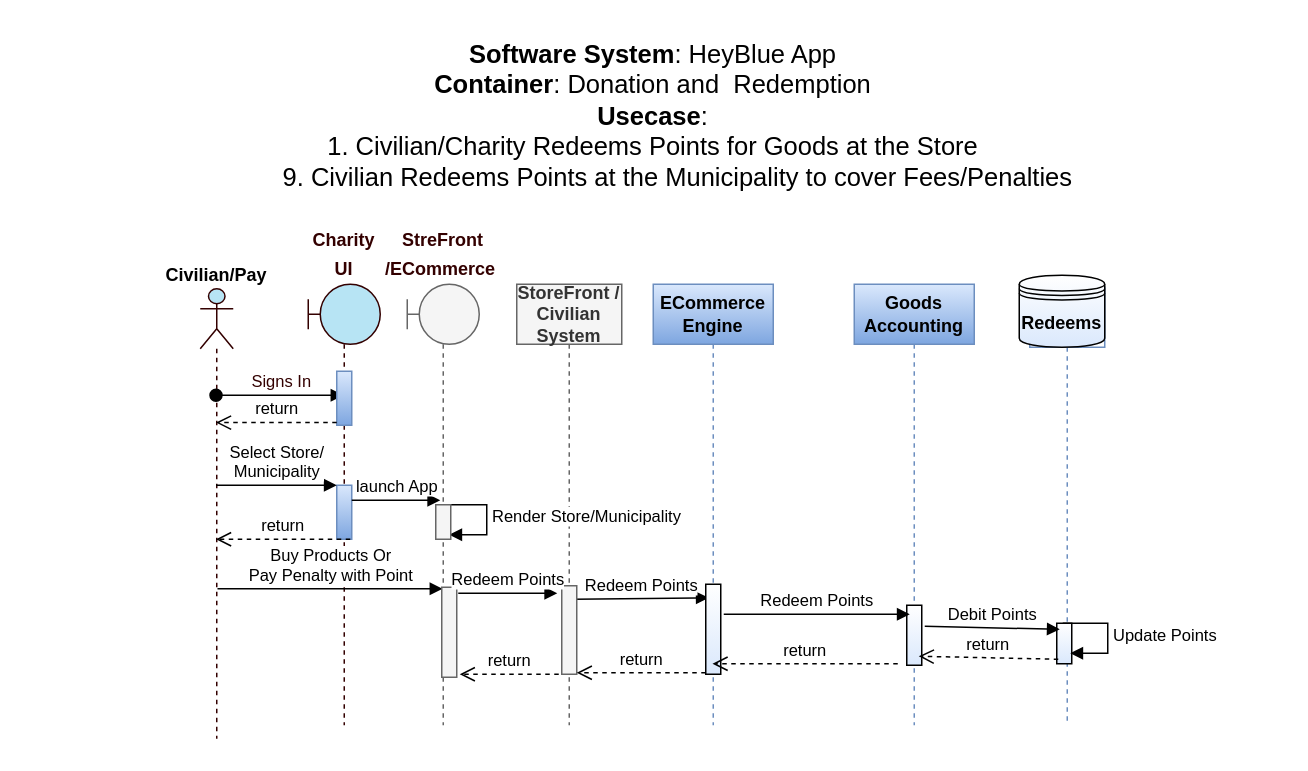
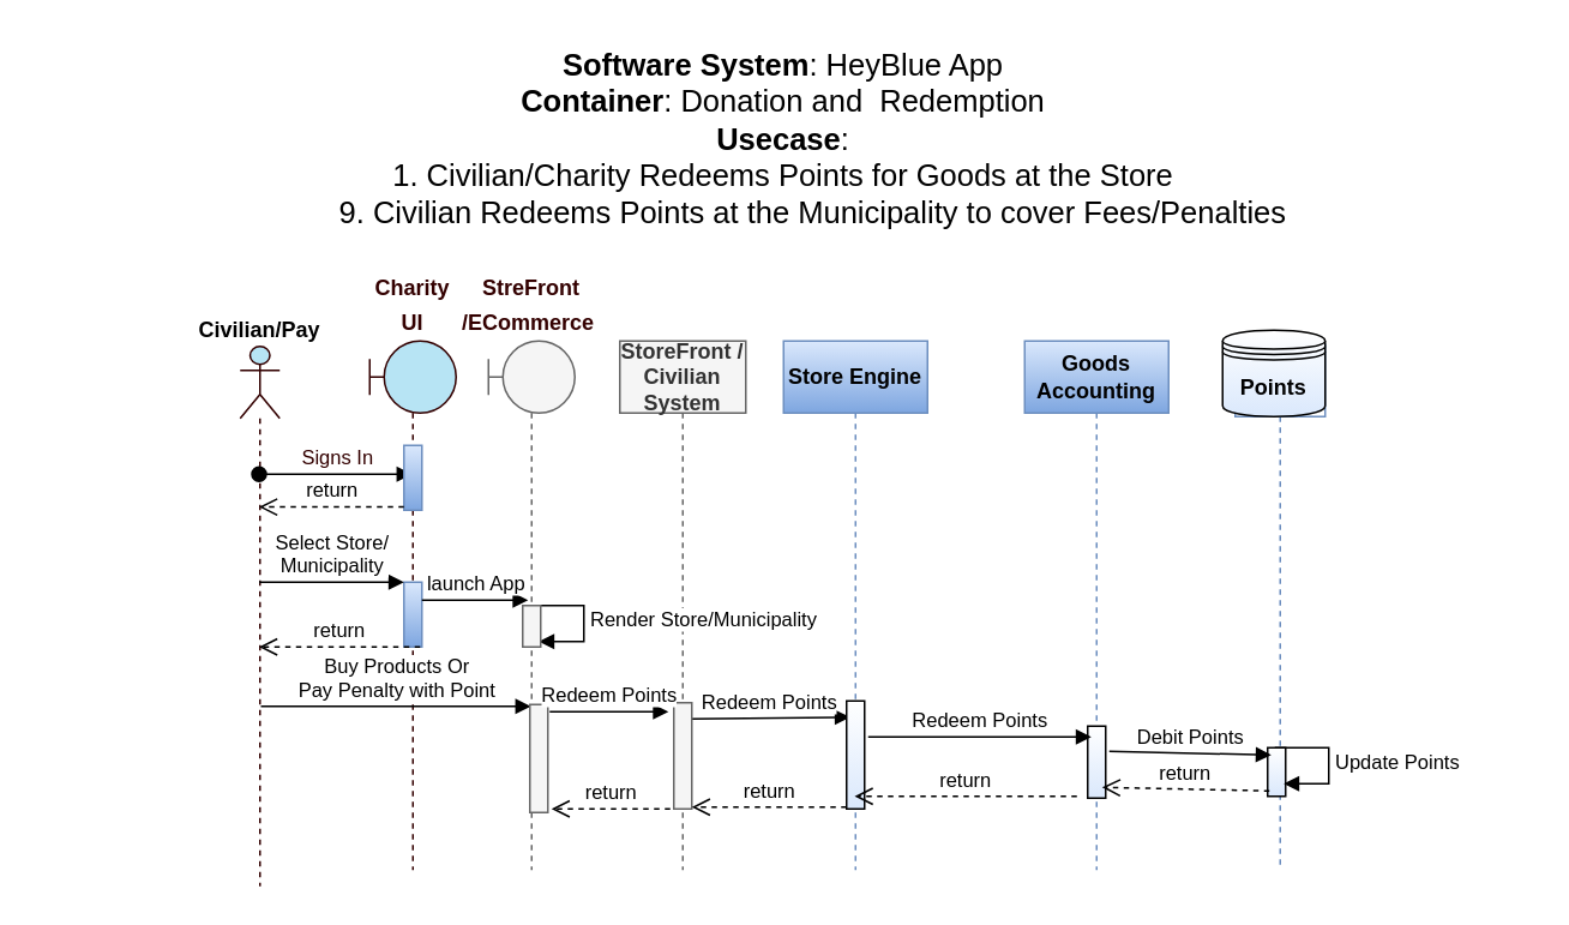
  <mxCell id="0" />
  <mxCell id="1" parent="0" />
  <mxCell id="2" value="Civilian/Pay" style="shape=umlLifeline;participant=umlActor;perimeter=lifelinePerimeter;whiteSpace=wrap;html=1;container=1;collapsible=0;recursiveResize=0;verticalAlign=bottom;spacingTop=36;outlineConnect=0;shadow=0;sketch=0;fontFamily=Helvetica;fontSize=12;fillColor=#B7E4F4;strokeColor=#330000;labelPosition=center;verticalLabelPosition=top;align=center;fontStyle=1" parent="1" vertex="1"><mxGeometry x="133" y="192" width="22" height="300" as="geometry" /></mxCell>
- <mxCell id="3" value="&lt;b&gt;ECommerce Engine&lt;/b&gt;" style="shape=umlLifeline;perimeter=lifelinePerimeter;whiteSpace=wrap;html=1;container=1;collapsible=0;recursiveResize=0;outlineConnect=0;rounded=0;fillColor=#dae8fc;noLabel=0;gradientColor=#7ea6e0;strokeColor=#6c8ebf;" parent="1" vertex="1"><mxGeometry x="435" y="189" width="80" height="294" as="geometry" /></mxCell>
+ <mxCell id="3" value="&lt;b&gt;Store Engine&lt;/b&gt;" style="shape=umlLifeline;perimeter=lifelinePerimeter;whiteSpace=wrap;html=1;container=1;collapsible=0;recursiveResize=0;outlineConnect=0;rounded=0;fillColor=#dae8fc;noLabel=0;gradientColor=#7ea6e0;strokeColor=#6c8ebf;" parent="1" vertex="1"><mxGeometry x="435" y="189" width="80" height="294" as="geometry" /></mxCell>
  <mxCell id="4" value="Redeem Points" style="html=1;verticalAlign=bottom;endArrow=block;rounded=0;entryX=0.2;entryY=0.15;entryDx=0;entryDy=0;entryPerimeter=0;" edge="1" parent="3" target="5"><mxGeometry relative="1" as="geometry"><mxPoint x="-53" y="210" as="sourcePoint" /><mxPoint x="47" y="214" as="targetPoint" /></mxGeometry></mxCell>
  <mxCell id="5" value="" style="html=1;points=[];perimeter=orthogonalPerimeter;fillColor=default;gradientColor=#DAE8FC;" vertex="1" parent="3"><mxGeometry x="35" y="200" width="10" height="60" as="geometry" /></mxCell>
  <mxCell id="6" value="Signs In" style="html=1;verticalAlign=bottom;startArrow=oval;endArrow=block;startSize=8;rounded=0;fontSize=11;fontColor=#330000;" parent="1" edge="1"><mxGeometry relative="1" as="geometry"><mxPoint x="143.5" y="263" as="sourcePoint" /><mxPoint x="228.5" y="263" as="targetPoint" /><Array as="points"><mxPoint x="155" y="263" /><mxPoint x="195" y="263" /></Array></mxGeometry></mxCell>
  <mxCell id="7" value="&lt;font color=&quot;#330000&quot;&gt;&lt;span style=&quot;font-size: 12px;&quot;&gt;&lt;b&gt;Charity UI&lt;/b&gt;&lt;/span&gt;&lt;/font&gt;" style="shape=umlLifeline;participant=umlBoundary;perimeter=lifelinePerimeter;whiteSpace=wrap;html=1;container=1;collapsible=0;recursiveResize=0;verticalAlign=bottom;spacingTop=36;outlineConnect=0;strokeColor=#330000;fontSize=16;fontColor=#990000;fillColor=#B7E4F4;size=40;horizontal=1;labelPosition=center;verticalLabelPosition=top;align=center;" parent="1" vertex="1"><mxGeometry x="205" y="189" width="48" height="294" as="geometry" /></mxCell>
  <mxCell id="8" value="" style="html=1;points=[];perimeter=orthogonalPerimeter;strokeColor=#6c8ebf;fontSize=12;fontColor=default;fillColor=#dae8fc;rounded=0;gradientColor=#7ea6e0;" vertex="1" parent="7"><mxGeometry x="19" y="134" width="10" height="36" as="geometry" /></mxCell>
  <mxCell id="9" value="" style="html=1;points=[];perimeter=orthogonalPerimeter;strokeColor=#6c8ebf;fontSize=12;fontColor=default;fillColor=#dae8fc;rounded=0;gradientColor=#7ea6e0;" vertex="1" parent="7"><mxGeometry x="19" y="58" width="10" height="36" as="geometry" /></mxCell>
  <mxCell id="10" value="&lt;b&gt;StoreFront /&lt;br&gt;Civilian&lt;br&gt;System&lt;br&gt;&lt;/b&gt;" style="shape=umlLifeline;perimeter=lifelinePerimeter;whiteSpace=wrap;html=1;container=1;collapsible=0;recursiveResize=0;outlineConnect=0;rounded=0;fillColor=#f5f5f5;noLabel=0;strokeColor=#666666;fontColor=#333333;" parent="1" vertex="1"><mxGeometry x="344" y="189" width="70" height="294" as="geometry" /></mxCell>
  <mxCell id="11" value="" style="html=1;points=[];perimeter=orthogonalPerimeter;strokeColor=#666666;fontSize=12;fontColor=#333333;fillColor=#f5f5f5;rounded=0;" vertex="1" parent="10"><mxGeometry x="30" y="201" width="10" height="59" as="geometry" /></mxCell>
  <mxCell id="12" value="Render Store/Municipality" style="edgeStyle=orthogonalEdgeStyle;html=1;align=left;spacingLeft=2;endArrow=block;rounded=0;entryX=1;entryY=0;" edge="1" parent="10"><mxGeometry relative="1" as="geometry"><mxPoint x="-50" y="147" as="sourcePoint" /><Array as="points"><mxPoint x="-20" y="147" /></Array><mxPoint x="-45" y="167" as="targetPoint" /></mxGeometry></mxCell>
  <mxCell id="13" value="return" style="html=1;verticalAlign=bottom;endArrow=open;dashed=1;endSize=8;exitX=0.1;exitY=0.889;rounded=0;exitDx=0;exitDy=0;exitPerimeter=0;" edge="1" parent="10"><mxGeometry relative="1" as="geometry"><mxPoint x="40" y="259" as="targetPoint" /><mxPoint x="126" y="259.003" as="sourcePoint" /></mxGeometry></mxCell>
  <mxCell id="14" value="return" style="html=1;verticalAlign=bottom;endArrow=open;dashed=1;endSize=8;exitX=0.1;exitY=0.889;rounded=0;exitDx=0;exitDy=0;exitPerimeter=0;" edge="1" parent="10"><mxGeometry relative="1" as="geometry"><mxPoint x="-38" y="260" as="targetPoint" /><mxPoint x="28" y="260.003" as="sourcePoint" /></mxGeometry></mxCell>
  <mxCell id="15" value="&lt;b style=&quot;font-size: 17px;&quot;&gt;Software System&lt;/b&gt;: HeyBlue App&lt;br style=&quot;font-size: 17px;&quot;&gt;&lt;b style=&quot;font-size: 17px;&quot;&gt;Container&lt;/b&gt;: Donation and&amp;nbsp; Redemption&lt;br style=&quot;font-size: 17px;&quot;&gt;&lt;b&gt;Usecase&lt;/b&gt;: &lt;br&gt;1. Civilian/Charity Redeems Points for Goods at the Store&lt;br style=&quot;font-size: 17px;&quot;&gt;&amp;nbsp; &amp;nbsp; &amp;nbsp; &amp;nbsp;9. Civilian Redeems Points at the Municipality to cover Fees/Penalties" style="text;html=1;strokeColor=none;fillColor=none;align=center;verticalAlign=top;whiteSpace=wrap;rounded=0;fontSize=17;" parent="1" vertex="1"><mxGeometry x="20" y="20" width="830" height="80" as="geometry" /></mxCell>
  <mxCell id="16" value="return" style="html=1;verticalAlign=bottom;endArrow=open;dashed=1;endSize=8;exitX=0;exitY=0.95;rounded=0;" edge="1" parent="1"><mxGeometry relative="1" as="geometry"><mxPoint x="143.5" y="281.2" as="targetPoint" /><mxPoint x="224" y="281.2" as="sourcePoint" /></mxGeometry></mxCell>
  <mxCell id="17" value="return" style="html=1;verticalAlign=bottom;endArrow=open;dashed=1;endSize=8;exitX=0.9;exitY=0.6;rounded=0;exitDx=0;exitDy=0;exitPerimeter=0;" edge="1" parent="1"><mxGeometry relative="1" as="geometry"><mxPoint x="143.5" y="359" as="targetPoint" /><mxPoint x="233" y="359" as="sourcePoint" /></mxGeometry></mxCell>
  <mxCell id="18" value="Select Store/&lt;br&gt;Municipality" style="html=1;verticalAlign=bottom;endArrow=block;entryX=0;entryY=0;rounded=0;" edge="1" parent="1"><mxGeometry relative="1" as="geometry"><mxPoint x="143.5" y="323" as="sourcePoint" /><mxPoint x="224" y="323" as="targetPoint" /></mxGeometry></mxCell>
  <mxCell id="19" value="launch App" style="html=1;verticalAlign=bottom;endArrow=block;rounded=0;startArrow=none;" edge="1" parent="1"><mxGeometry width="80" relative="1" as="geometry"><mxPoint x="234" y="333" as="sourcePoint" /><mxPoint x="293" y="333" as="targetPoint" /></mxGeometry></mxCell>
  <mxCell id="20" value="Buy Products Or &lt;br&gt;Pay Penalty with Point" style="html=1;verticalAlign=bottom;endArrow=block;rounded=0;" edge="1" parent="1"><mxGeometry relative="1" as="geometry"><mxPoint x="144.5" y="392" as="sourcePoint" /><mxPoint x="294.5" y="392" as="targetPoint" /></mxGeometry></mxCell>
  <mxCell id="21" value="&lt;b&gt;Goods Accounting&lt;/b&gt;" style="shape=umlLifeline;perimeter=lifelinePerimeter;whiteSpace=wrap;html=1;container=1;collapsible=0;recursiveResize=0;outlineConnect=0;rounded=0;fillColor=#dae8fc;noLabel=0;gradientColor=#7ea6e0;strokeColor=#6c8ebf;" vertex="1" parent="1"><mxGeometry x="569" y="189" width="80" height="294" as="geometry" /></mxCell>
  <mxCell id="22" value="" style="html=1;points=[];perimeter=orthogonalPerimeter;fillColor=default;gradientColor=#DAE8FC;" vertex="1" parent="21"><mxGeometry x="35" y="214" width="10" height="40" as="geometry" /></mxCell>
  <mxCell id="23" value="return" style="html=1;verticalAlign=bottom;endArrow=open;dashed=1;endSize=8;exitX=0.1;exitY=0.889;rounded=0;exitDx=0;exitDy=0;exitPerimeter=0;" edge="1" parent="21" target="3"><mxGeometry relative="1" as="geometry"><mxPoint x="-57" y="253" as="targetPoint" /><mxPoint x="29" y="253.003" as="sourcePoint" /></mxGeometry></mxCell>
  <mxCell id="24" value="" style="shape=umlLifeline;perimeter=lifelinePerimeter;whiteSpace=wrap;html=1;container=1;collapsible=0;recursiveResize=0;outlineConnect=0;rounded=0;fillColor=#FFFFFF;noLabel=0;gradientColor=none;strokeColor=#6c8ebf;" vertex="1" parent="1"><mxGeometry x="686" y="191" width="50" height="292" as="geometry" /></mxCell>
  <mxCell id="25" value="" style="html=1;points=[];perimeter=orthogonalPerimeter;fillColor=default;gradientColor=#DAE8FC;" vertex="1" parent="24"><mxGeometry x="18" y="224" width="10" height="27" as="geometry" /></mxCell>
  <mxCell id="26" value="Update Points" style="edgeStyle=orthogonalEdgeStyle;html=1;align=left;spacingLeft=2;endArrow=block;rounded=0;entryX=1;entryY=0;" edge="1" parent="24"><mxGeometry relative="1" as="geometry"><mxPoint x="22" y="224" as="sourcePoint" /><Array as="points"><mxPoint x="52" y="224" /></Array><mxPoint x="27" y="244" as="targetPoint" /></mxGeometry></mxCell>
- <mxCell id="27" value="Redeems" style="shape=datastore;whiteSpace=wrap;html=1;fillColor=default;gradientColor=#DAE8FC;fontStyle=1" vertex="1" parent="24"><mxGeometry x="-7" y="-8" width="57" height="48" as="geometry" /></mxCell>
+ <mxCell id="27" value="Points" style="shape=datastore;whiteSpace=wrap;html=1;fillColor=default;gradientColor=#DAE8FC;fontStyle=1" vertex="1" parent="24"><mxGeometry x="-7" y="-8" width="57" height="48" as="geometry" /></mxCell>
  <mxCell id="28" value="Redeem Points" style="html=1;verticalAlign=bottom;endArrow=block;rounded=0;entryX=0.2;entryY=0.15;entryDx=0;entryDy=0;entryPerimeter=0;" edge="1" parent="1" target="22"><mxGeometry relative="1" as="geometry"><mxPoint x="482" y="409" as="sourcePoint" /><mxPoint x="616" y="403" as="targetPoint" /></mxGeometry></mxCell>
  <mxCell id="29" value="Debit Points" style="html=1;verticalAlign=bottom;endArrow=block;rounded=0;entryX=0.2;entryY=0.15;entryDx=0;entryDy=0;entryPerimeter=0;exitX=1.2;exitY=0.35;exitDx=0;exitDy=0;exitPerimeter=0;" edge="1" parent="1" target="25" source="22"><mxGeometry relative="1" as="geometry"><mxPoint x="609" y="399" as="sourcePoint" /><mxPoint x="709" y="403" as="targetPoint" /></mxGeometry></mxCell>
  <mxCell id="30" value="return" style="html=1;verticalAlign=bottom;endArrow=open;dashed=1;endSize=8;exitX=0.1;exitY=0.889;rounded=0;exitDx=0;exitDy=0;exitPerimeter=0;" edge="1" parent="1" source="25"><mxGeometry relative="1" as="geometry"><mxPoint x="612" y="437" as="targetPoint" /><mxPoint x="282" y="369" as="sourcePoint" /></mxGeometry></mxCell>
  <mxCell id="31" value="&lt;font color=&quot;#330000&quot;&gt;&lt;span style=&quot;font-size: 12px;&quot;&gt;&lt;b&gt;StreFront&lt;br&gt;/ECommerce&amp;nbsp;&lt;br&gt;&lt;/b&gt;&lt;/span&gt;&lt;/font&gt;" style="shape=umlLifeline;participant=umlBoundary;perimeter=lifelinePerimeter;whiteSpace=wrap;html=1;container=1;collapsible=0;recursiveResize=0;verticalAlign=bottom;spacingTop=36;outlineConnect=0;strokeColor=#666666;fontSize=16;fontColor=#333333;fillColor=#f5f5f5;size=40;horizontal=1;labelPosition=center;verticalLabelPosition=top;align=center;" vertex="1" parent="1"><mxGeometry x="271" y="189" width="48" height="294" as="geometry" /></mxCell>
  <mxCell id="32" value="" style="html=1;points=[];perimeter=orthogonalPerimeter;strokeColor=#666666;fontSize=12;fontColor=#333333;fillColor=#f5f5f5;rounded=0;" vertex="1" parent="31"><mxGeometry x="19" y="147" width="10" height="23" as="geometry" /></mxCell>
  <mxCell id="33" value="" style="html=1;points=[];perimeter=orthogonalPerimeter;strokeColor=#666666;fontSize=12;fontColor=#333333;fillColor=#f5f5f5;rounded=0;" vertex="1" parent="31"><mxGeometry x="23" y="202" width="10" height="60" as="geometry" /></mxCell>
  <mxCell id="34" value="Redeem Points" style="html=1;verticalAlign=bottom;endArrow=block;rounded=0;" edge="1" parent="31"><mxGeometry relative="1" as="geometry"><mxPoint x="34" y="206" as="sourcePoint" /><mxPoint x="100" y="206" as="targetPoint" /></mxGeometry></mxCell>
